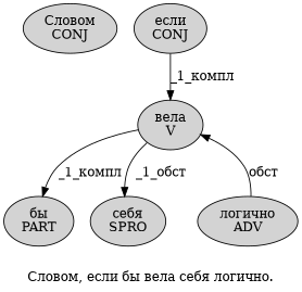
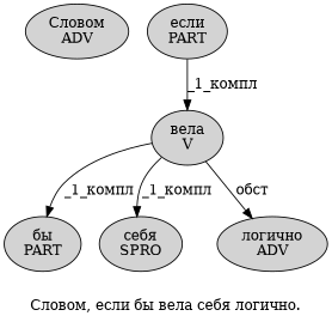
  digraph {
    label="Словом, если бы вела себя логично."
    node [fillcolor=lightgray penwidth=1 shape=ellipse style=filled]
-   n1 [label="Словом\nCONJ"]
-   n2 [label="если\nCONJ"]
+   n1 [label="Словом\nADV"]
+   n2 [label="если\nPART"]
    n3 [label="вела\nV"]
    n4 [label="бы\nPART"]
    n5 [label="себя\nSPRO"]
    n6 [label="логично\nADV"]
    n2 -> n3 [label="_1_компл"]
    n3 -> n4 [label="_1_компл"]
-   n3 -> n5 [label="_1_обст"]
-   n6 -> n3 [label="обст"]
+   n3 -> n5 [label="_1_компл"]
+   n3 -> n6 [label="обст"]
  }
